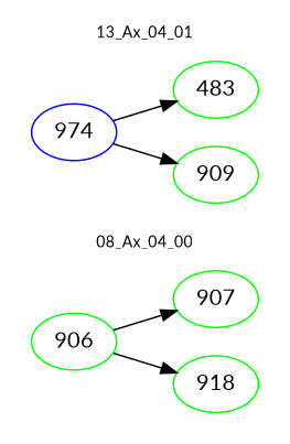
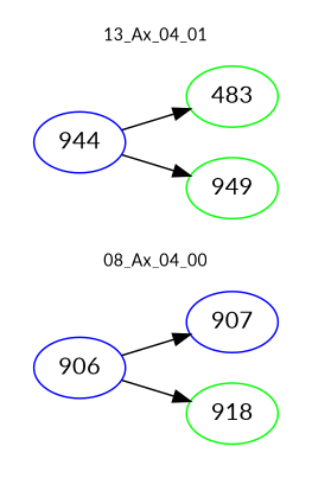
  digraph {
    fontname=Lato
    rankdir=LR
    node [color=green fontname=Lato]
    edge [color=black fontname=Lato]
-   n1 [label=906]
+   n1 [color=blue label=906]
    n2 [label=918]
-   n3 [label=907]
-   n4 [color=blue label=974]
-   n5 [label=909]
+   n3 [color=blue label=907]
+   n4 [color=blue label=944]
+   n5 [label=949]
    n6 [label=483]
    subgraph cluster_1 {
      color=white
      fontsize=10
      label="08_Ax_04_00"
      n1
      n2
      n3
    }
    subgraph cluster_2 {
      color=white
      fontsize=10
      label="13_Ax_04_01"
      n4
      n5
      n6
    }
    n1 -> n2
    n1 -> n3
    n4 -> n5
    n4 -> n6
  }
